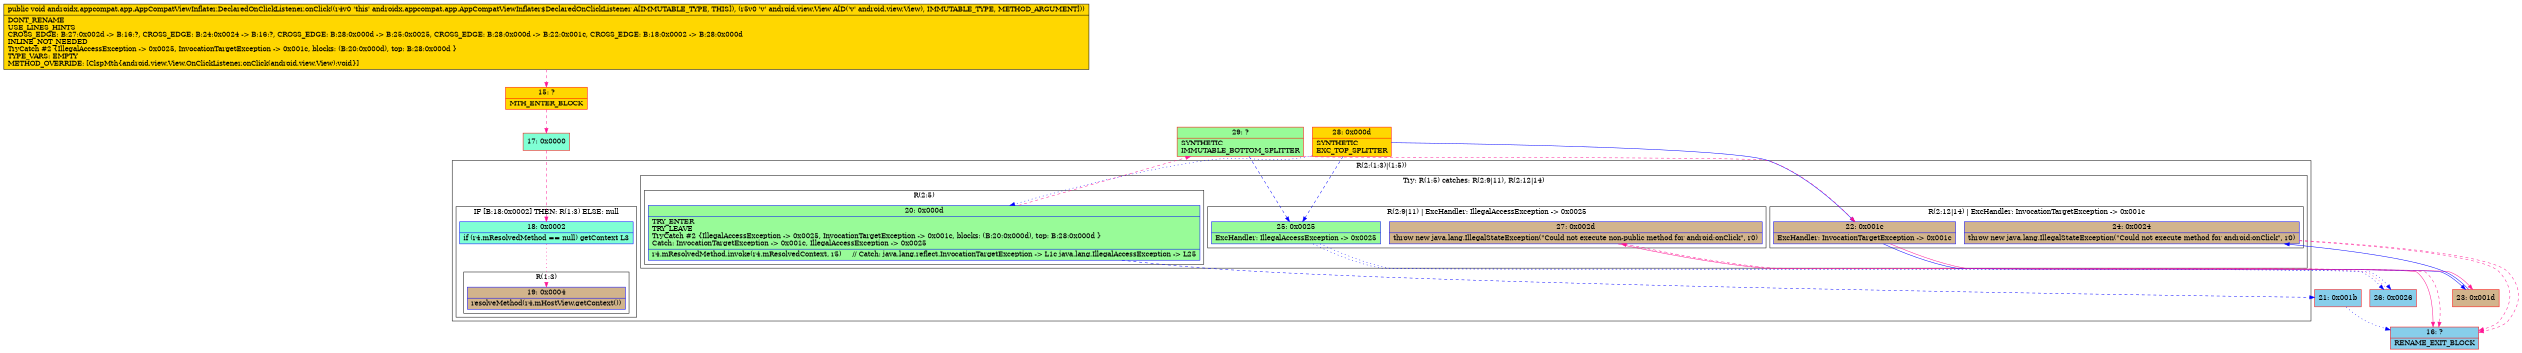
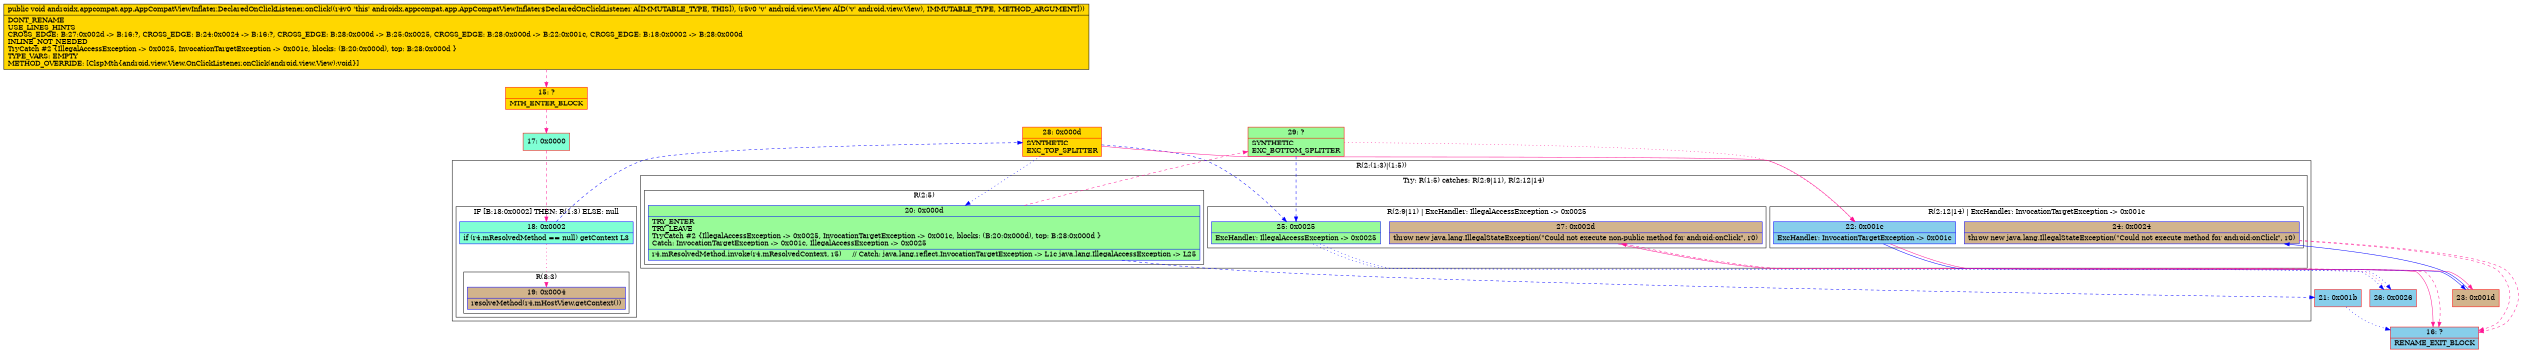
  digraph {
    node [color=red fillcolor=tan shape=record style=filled]
    edge [color=deeppink style=dashed]
    n1 [color=blue label="{19\:\ 0x0004|resolveMethod(r4.mHostView.getContext())\l}"]
    n2 [color=blue fillcolor=aquamarine label="{18\:\ 0x0002|if (r4.mResolvedMethod == null) getContext L3\l}"]
    n3 [color=blue fillcolor=palegreen label="{20\:\ 0x000d|TRY_ENTER\lTRY_LEAVE\lTryCatch #2 \{IllegalAccessException \-\> 0x0025, InvocationTargetException \-\> 0x001c, blocks: (B:20:0x000d), top: B:28:0x000d \}\lCatch: InvocationTargetException \-\> 0x001c, IllegalAccessException \-\> 0x0025\l|r4.mResolvedMethod.invoke(r4.mResolvedContext, r5)     \/\/ Catch: java.lang.reflect.InvocationTargetException \-\> L1c java.lang.IllegalAccessException \-\> L25\l}"]
    n4 [color=blue fillcolor=palegreen label="{25\:\ 0x0025|ExcHandler: IllegalAccessException \-\> 0x0025\l}"]
    n5 [color=blue label="{27\:\ 0x002d|throw new java.lang.IllegalStateException(\"Could not execute non\-public method for android:onClick\", r0)\l}"]
-   n6 [color=blue label="{22\:\ 0x001c|ExcHandler: InvocationTargetException \-\> 0x001c\l}"]
+   n6 [color=blue fillcolor=skyblue label="{22\:\ 0x001c|ExcHandler: InvocationTargetException \-\> 0x001c\l}"]
    n7 [color=blue label="{24\:\ 0x0024|throw new java.lang.IllegalStateException(\"Could not execute method for android:onClick\", r0)\l}"]
    n8 [fillcolor=gold label="{28\:\ 0x000d|SYNTHETIC\lEXC_TOP_SPLITTER\l}"]
    n9 [fillcolor=skyblue label="{21\:\ 0x001b}"]
-   n10 [fillcolor=palegreen label="{29\:\ ?|SYNTHETIC\lIMMUTABLE_BOTTOM_SPLITTER\l}"]
+   n10 [fillcolor=palegreen label="{29\:\ ?|SYNTHETIC\lEXC_BOTTOM_SPLITTER\l}"]
    n11 [fillcolor=skyblue label="{26\:\ 0x0026}"]
    n12 [fillcolor=skyblue label="{16\:\ ?|RENAME_EXIT_BLOCK\l}"]
    n13 [label="{23\:\ 0x001d}"]
    n14 [fillcolor=gold label="{15\:\ ?|MTH_ENTER_BLOCK\l}"]
    n15 [fillcolor=aquamarine label="{17\:\ 0x0000}"]
    n16 [fillcolor=gold label="{public void androidx.appcompat.app.AppCompatViewInflater.DeclaredOnClickListener.onClick((r4v0 'this' androidx.appcompat.app.AppCompatViewInflater$DeclaredOnClickListener A[IMMUTABLE_TYPE, THIS]), (r5v0 'v' android.view.View A[D('v' android.view.View), IMMUTABLE_TYPE, METHOD_ARGUMENT]))  | DONT_RENAME\lUSE_LINES_HINTS\lCROSS_EDGE: B:27:0x002d \-\> B:16:?, CROSS_EDGE: B:24:0x0024 \-\> B:16:?, CROSS_EDGE: B:28:0x000d \-\> B:25:0x0025, CROSS_EDGE: B:28:0x000d \-\> B:22:0x001c, CROSS_EDGE: B:18:0x0002 \-\> B:28:0x000d\lINLINE_NOT_NEEDED\lTryCatch #2 \{IllegalAccessException \-\> 0x0025, InvocationTargetException \-\> 0x001c, blocks: (B:20:0x000d), top: B:28:0x000d \}\lTYPE_VARS: EMPTY\lMETHOD_OVERRIDE: [ClspMth\{android.view.View.OnClickListener.onClick(android.view.View):void\}]\l}" color=""]
    subgraph cluster_1 {
      label="R(2:(1:3)|(1:5))"
      subgraph cluster_2 {
        label="IF [B:18:0x0002] THEN: R(1:3) ELSE: null"
        n2
        subgraph cluster_3 {
-         label="R(1:3)"
+         label="R(8:3)"
          n1
        }
      }
      subgraph cluster_4 {
        label="Try: R(1:5) catches: R(2:9|11), R(2:12|14)"
        subgraph cluster_5 {
          label="R(2:5)"
          n3
        }
        subgraph cluster_6 {
          label="R(2:9|11) | ExcHandler: IllegalAccessException \-\> 0x0025\l"
          n4
          n5
        }
        subgraph cluster_7 {
          label="R(2:12|14) | ExcHandler: InvocationTargetException \-\> 0x001c\l"
          n6
          n7
        }
      }
    }
    subgraph cluster_8 {
      label="R(2:9|11) | ExcHandler: IllegalAccessException \-\> 0x0025\l"
    }
    subgraph cluster_9 {
      label="R(2:12|14) | ExcHandler: InvocationTargetException \-\> 0x001c\l"
    }
    n2 -> n1 [style=dotted]
+   n2 -> n8 [color=blue]
    n3 -> n9 [color=blue]
    n3 -> n10
    n4 -> n11 [color=blue style=dotted]
    n4 -> n11 [color=blue style=dotted]
    n5 -> n12 [style=solid]
    n5 -> n12
    n6 -> n13 [color=blue style=solid]
    n6 -> n13 [style=solid]
    n7 -> n12
    n7 -> n12
    n8 -> n3 [color=blue style=dotted]
    n8 -> n4 [color=blue]
-   n8 -> n6 [color=blue style=solid]
+   n8 -> n6 [style=solid]
    n9 -> n12 [color=blue style=dotted]
    n10 -> n4 [color=blue]
-   n10 -> n6
+   n10 -> n6 [style=dotted]
    n11 -> n5 [style=dotted]
    n13 -> n7 [color=blue style=solid]
    n14 -> n15
    n15 -> n2
    n16 -> n14
  }
